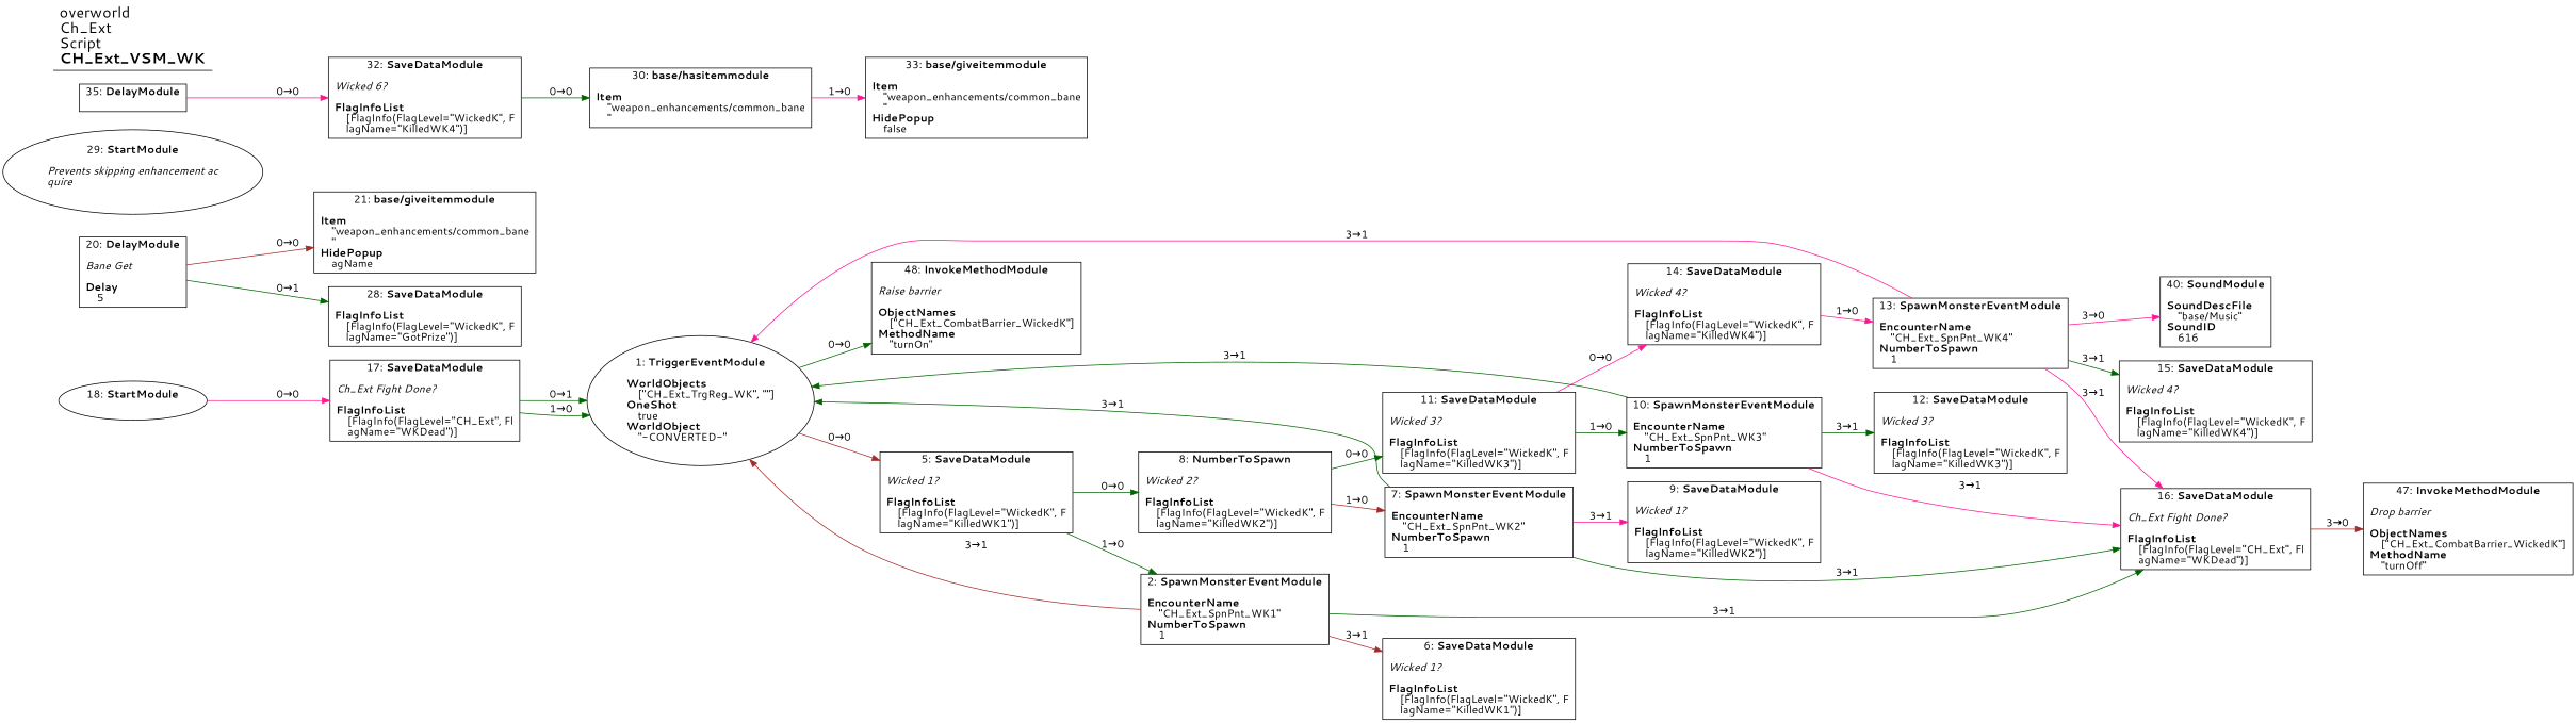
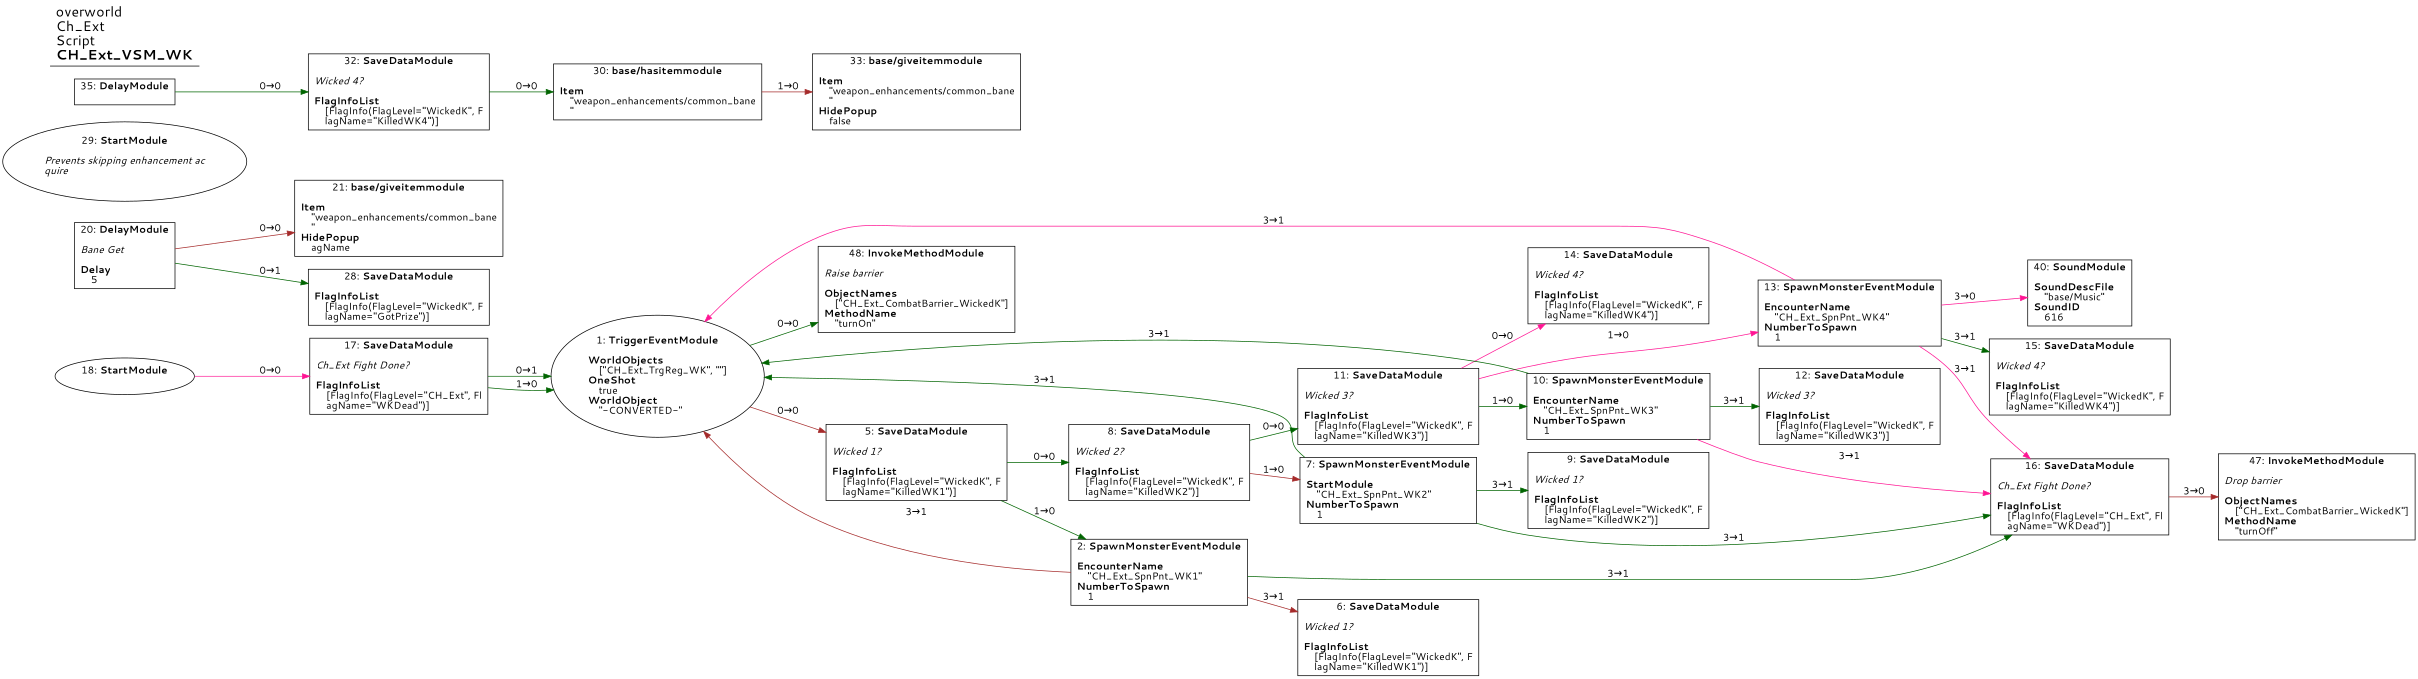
  digraph {
    fontname="Segoe UI"
    rankdir=LR
    splines=spline
    node [fontname="Segoe UI" shape=box]
    edge [color=darkgreen fontname="Segoe UI"]
    n1 [label=<1: <b>TriggerEventModule</b><br/><br/><b>WorldObjects</b><br align="left"/>    [&quot;CH_Ext_TrgReg_WK&quot;, &quot;&quot;]<br align="left"/><b>OneShot</b><br align="left"/>    true<br align="left"/><b>WorldObject</b><br align="left"/>    &quot;-CONVERTED-&quot;<br align="left"/>> shape=oval]
    n2 [label=<5: <b>SaveDataModule</b><br/><br/><i>Wicked 1?<br align="left"/></i><br align="left"/><b>FlagInfoList</b><br align="left"/>    [FlagInfo(FlagLevel=&quot;WickedK&quot;, F<br align="left"/>    lagName=&quot;KilledWK1&quot;)]<br align="left"/>>]
    n3 [label=<48: <b>InvokeMethodModule</b><br/><br/><i>Raise barrier<br align="left"/></i><br align="left"/><b>ObjectNames</b><br align="left"/>    [&quot;CH_Ext_CombatBarrier_WickedK&quot;]<br align="left"/><b>MethodName</b><br align="left"/>    &quot;turnOn&quot;<br align="left"/>>]
    n4 [label=<2: <b>SpawnMonsterEventModule</b><br/><br/><b>EncounterName</b><br align="left"/>    &quot;CH_Ext_SpnPnt_WK1&quot;<br align="left"/><b>NumberToSpawn</b><br align="left"/>    1<br align="left"/>>]
-   n5 [label=<8: <b>NumberToSpawn</b><br/><br/><i>Wicked 2?<br align="left"/></i><br align="left"/><b>FlagInfoList</b><br align="left"/>    [FlagInfo(FlagLevel=&quot;WickedK&quot;, F<br align="left"/>    lagName=&quot;KilledWK2&quot;)]<br align="left"/>>]
+   n5 [label=<8: <b>SaveDataModule</b><br/><br/><i>Wicked 2?<br align="left"/></i><br align="left"/><b>FlagInfoList</b><br align="left"/>    [FlagInfo(FlagLevel=&quot;WickedK&quot;, F<br align="left"/>    lagName=&quot;KilledWK2&quot;)]<br align="left"/>>]
    n6 [label=<6: <b>SaveDataModule</b><br/><br/><i>Wicked 1?<br align="left"/></i><br align="left"/><b>FlagInfoList</b><br align="left"/>    [FlagInfo(FlagLevel=&quot;WickedK&quot;, F<br align="left"/>    lagName=&quot;KilledWK1&quot;)]<br align="left"/>>]
    n7 [label=<16: <b>SaveDataModule</b><br/><br/><i>Ch_Ext Fight Done?<br align="left"/></i><br align="left"/><b>FlagInfoList</b><br align="left"/>    [FlagInfo(FlagLevel=&quot;CH_Ext&quot;, Fl<br align="left"/>    agName=&quot;WKDead&quot;)]<br align="left"/>>]
-   n8 [label=<7: <b>SpawnMonsterEventModule</b><br/><br/><b>EncounterName</b><br align="left"/>    &quot;CH_Ext_SpnPnt_WK2&quot;<br align="left"/><b>NumberToSpawn</b><br align="left"/>    1<br align="left"/>>]
+   n8 [label=<7: <b>SpawnMonsterEventModule</b><br/><br/><b>StartModule</b><br align="left"/>    &quot;CH_Ext_SpnPnt_WK2&quot;<br align="left"/><b>NumberToSpawn</b><br align="left"/>    1<br align="left"/>>]
    n9 [label=<11: <b>SaveDataModule</b><br/><br/><i>Wicked 3?<br align="left"/></i><br align="left"/><b>FlagInfoList</b><br align="left"/>    [FlagInfo(FlagLevel=&quot;WickedK&quot;, F<br align="left"/>    lagName=&quot;KilledWK3&quot;)]<br align="left"/>>]
    n10 [label=<47: <b>InvokeMethodModule</b><br/><br/><i>Drop barrier<br align="left"/></i><br align="left"/><b>ObjectNames</b><br align="left"/>    [&quot;CH_Ext_CombatBarrier_WickedK&quot;]<br align="left"/><b>MethodName</b><br align="left"/>    &quot;turnOff&quot;<br align="left"/>>]
    n11 [label=<9: <b>SaveDataModule</b><br/><br/><i>Wicked 1?<br align="left"/></i><br align="left"/><b>FlagInfoList</b><br align="left"/>    [FlagInfo(FlagLevel=&quot;WickedK&quot;, F<br align="left"/>    lagName=&quot;KilledWK2&quot;)]<br align="left"/>>]
    n12 [label=<10: <b>SpawnMonsterEventModule</b><br/><br/><b>EncounterName</b><br align="left"/>    &quot;CH_Ext_SpnPnt_WK3&quot;<br align="left"/><b>NumberToSpawn</b><br align="left"/>    1<br align="left"/>>]
    n13 [label=<14: <b>SaveDataModule</b><br/><br/><i>Wicked 4?<br align="left"/></i><br align="left"/><b>FlagInfoList</b><br align="left"/>    [FlagInfo(FlagLevel=&quot;WickedK&quot;, F<br align="left"/>    lagName=&quot;KilledWK4&quot;)]<br align="left"/>>]
    n14 [label=<12: <b>SaveDataModule</b><br/><br/><i>Wicked 3?<br align="left"/></i><br align="left"/><b>FlagInfoList</b><br align="left"/>    [FlagInfo(FlagLevel=&quot;WickedK&quot;, F<br align="left"/>    lagName=&quot;KilledWK3&quot;)]<br align="left"/>>]
    n15 [label=<13: <b>SpawnMonsterEventModule</b><br/><br/><b>EncounterName</b><br align="left"/>    &quot;CH_Ext_SpnPnt_WK4&quot;<br align="left"/><b>NumberToSpawn</b><br align="left"/>    1<br align="left"/>>]
    n16 [label=<15: <b>SaveDataModule</b><br/><br/><i>Wicked 4?<br align="left"/></i><br align="left"/><b>FlagInfoList</b><br align="left"/>    [FlagInfo(FlagLevel=&quot;WickedK&quot;, F<br align="left"/>    lagName=&quot;KilledWK4&quot;)]<br align="left"/>>]
    n17 [label=<40: <b>SoundModule</b><br/><br/><b>SoundDescFile</b><br align="left"/>    &quot;base/Music&quot;<br align="left"/><b>SoundID</b><br align="left"/>    616<br align="left"/>>]
    n18 [label=<17: <b>SaveDataModule</b><br/><br/><i>Ch_Ext Fight Done?<br align="left"/></i><br align="left"/><b>FlagInfoList</b><br align="left"/>    [FlagInfo(FlagLevel=&quot;CH_Ext&quot;, Fl<br align="left"/>    agName=&quot;WKDead&quot;)]<br align="left"/>>]
    n19 [label=<18: <b>StartModule</b><br/><br/>> shape=oval]
    n20 [label=<20: <b>DelayModule</b><br/><br/><i>Bane Get<br align="left"/></i><br align="left"/><b>Delay</b><br align="left"/>    5<br align="left"/>>]
    n21 [label=<21: <b>base/giveitemmodule</b><br/><br/><b>Item</b><br align="left"/>    &quot;weapon_enhancements/common_bane<br align="left"/>    &quot;<br align="left"/><b>HidePopup</b><br align="left"/>    agName<br align="left"/>>]
    n22 [label=<28: <b>SaveDataModule</b><br/><br/><b>FlagInfoList</b><br align="left"/>    [FlagInfo(FlagLevel=&quot;WickedK&quot;, F<br align="left"/>    lagName=&quot;GotPrize&quot;)]<br align="left"/>>]
    n23 [label=<29: <b>StartModule</b><br/><br/><i>Prevents skipping enhancement ac<br align="left"/>quire<br align="left"/></i><br align="left"/>> shape=oval]
    n24 [label=<30: <b>base/hasitemmodule</b><br/><br/><b>Item</b><br align="left"/>    &quot;weapon_enhancements/common_bane<br align="left"/>    &quot;<br align="left"/>>]
    n25 [label=<33: <b>base/giveitemmodule</b><br/><br/><b>Item</b><br align="left"/>    &quot;weapon_enhancements/common_bane<br align="left"/>    &quot;<br align="left"/><b>HidePopup</b><br align="left"/>    false<br align="left"/>>]
-   n26 [label=<32: <b>SaveDataModule</b><br/><br/><i>Wicked 6?<br align="left"/></i><br align="left"/><b>FlagInfoList</b><br align="left"/>    [FlagInfo(FlagLevel=&quot;WickedK&quot;, F<br align="left"/>    lagName=&quot;KilledWK4&quot;)]<br align="left"/>>]
+   n26 [label=<32: <b>SaveDataModule</b><br/><br/><i>Wicked 4?<br align="left"/></i><br align="left"/><b>FlagInfoList</b><br align="left"/>    [FlagInfo(FlagLevel=&quot;WickedK&quot;, F<br align="left"/>    lagName=&quot;KilledWK4&quot;)]<br align="left"/>>]
    n27 [label=<35: <b>DelayModule</b><br/><br/>>]
    n28 [label=<<font point-size="20">overworld<br align="left"/>Ch_Ext<br align="left"/>Script<br align="left"/><b>CH_Ext_VSM_WK</b><br align="left"/></font>> shape=underline]
    n1 -> n2 [color=brown label="0→0"]
    n1 -> n3 [label="0→0"]
    n2 -> n4 [label="1→0"]
    n2 -> n5 [label="0→0"]
    n4 -> n1 [color=brown label="3→1"]
    n4 -> n6 [color=brown label="3→1"]
    n4 -> n7 [label="3→1"]
    n5 -> n8 [color=brown label="1→0"]
    n5 -> n9 [label="0→0"]
    n7 -> n10 [color=brown label="3→0"]
    n8 -> n1 [label="3→1"]
    n8 -> n7 [label="3→1"]
-   n8 -> n11 [color=deeppink label="3→1"]
+   n8 -> n11 [label="3→1"]
    n9 -> n12 [label="1→0"]
    n9 -> n13 [color=deeppink label="0→0"]
    n12 -> n1 [label="3→1"]
    n12 -> n7 [color=deeppink label="3→1"]
    n12 -> n14 [label="3→1"]
-   n13 -> n15 [color=deeppink label="1→0"]
+   n9 -> n15 [color=deeppink label="1→0"]
    n15 -> n1 [color=deeppink label="3→1"]
    n15 -> n7 [color=deeppink label="3→1"]
    n15 -> n16 [label="3→1"]
    n15 -> n17 [color=deeppink label="3→0"]
    n18 -> n1 [label="0→1"]
    n18 -> n1 [label="1→0"]
    n19 -> n18 [color=deeppink label="0→0"]
    n20 -> n21 [color=brown label="0→0"]
    n20 -> n22 [label="0→1"]
-   n24 -> n25 [color=deeppink label="1→0"]
+   n24 -> n25 [color=brown label="1→0"]
    n26 -> n24 [label="0→0"]
-   n27 -> n26 [color=deeppink label="0→0"]
+   n27 -> n26 [label="0→0"]
  }
